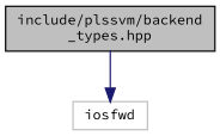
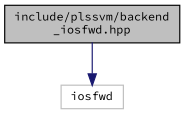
  digraph {
    fontname="Source Code Pro"
    node [fontname="Source Code Pro" fontsize=10 shape=record style=filled]
-   n1 [color=black fillcolor=grey75 fontcolor=black height=0.2 label="include/plssvm/backend\l_types.hpp" width=0.4]
+   n1 [color=black fillcolor=grey75 fontcolor=black height=0.2 label="include/plssvm/backend\l_iosfwd.hpp" width=0.4]
    n2 [color=grey75 fillcolor=white height=0.2 label=iosfwd width=0.4]
    n1 -> n2 [color=midnightblue fontname="Source Code Pro" fontsize=10 labelfontname=Helvetica labelfontsize=10 style=solid]
  }
